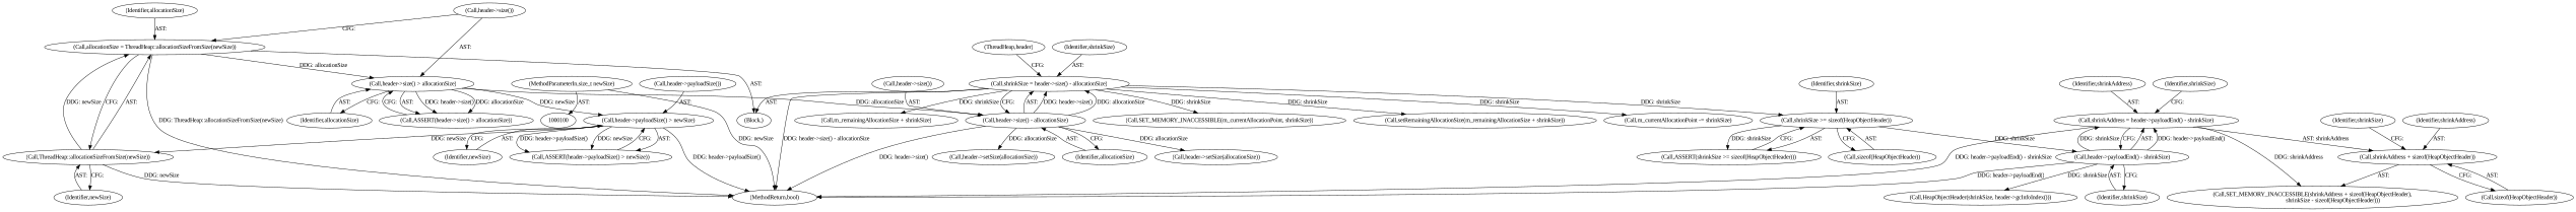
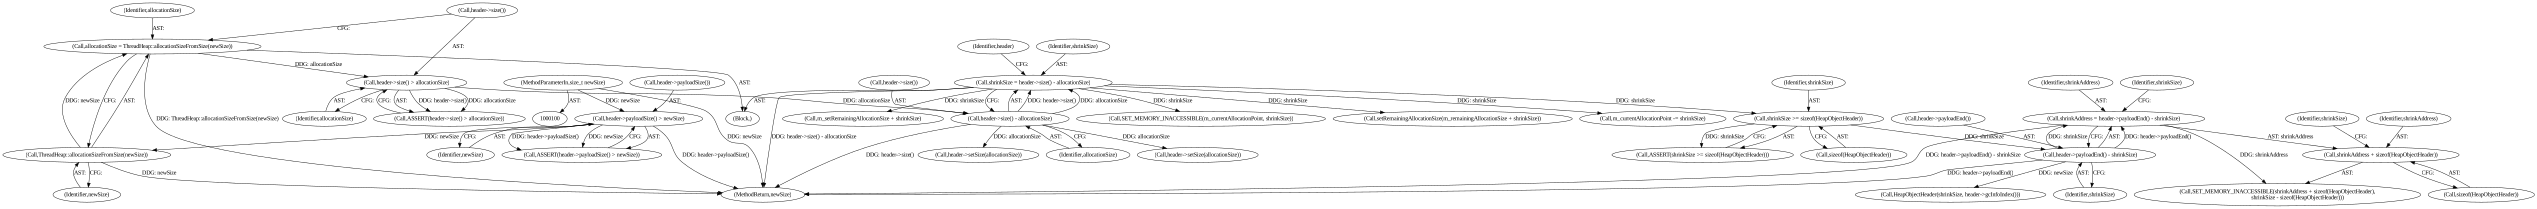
  digraph {
    fontname="Liberation Serif"
    node [fontname="Liberation Serif"]
    edge [fontname="Liberation Serif"]
    n1 [label="(Call,shrinkAddress + sizeof(HeapObjectHeader))"]
    n2 [label="(Call,SET_MEMORY_INACCESSIBLE(shrinkAddress + sizeof(HeapObjectHeader),\n                          shrinkSize - sizeof(HeapObjectHeader)))"]
    n3 [label="(Call,sizeof(HeapObjectHeader))"]
-   n4 [label="(MethodReturn,bool)"]
+   n4 [label="(MethodReturn,newSize)"]
    n5 [label="(Call,shrinkAddress = header->payloadEnd() - shrinkSize)"]
    n6 [label="(Call,header->payloadEnd() - shrinkSize)"]
    n7 [label="(Call,HeapObjectHeader(shrinkSize, header->gcInfoIndex()))"]
    n8 [label="(Identifier,shrinkSize)"]
    n9 [label="(Block,)"]
    n10 [label="(Call,shrinkSize >= sizeof(HeapObjectHeader))"]
    n11 [label="(Call,ASSERT(shrinkSize >= sizeof(HeapObjectHeader)))"]
    n12 [label="(Call,sizeof(HeapObjectHeader))"]
    n13 [label="(Call,shrinkSize = header->size() - allocationSize)"]
    n14 [label="(Call,header->size() - allocationSize)"]
    n15 [label="(Call,SET_MEMORY_INACCESSIBLE(m_currentAllocationPoint, shrinkSize))"]
    n16 [label="(Call,setRemainingAllocationSize(m_remainingAllocationSize + shrinkSize))"]
    n17 [label="(Call,m_currentAllocationPoint -= shrinkSize)"]
-   n18 [label="(Call,m_remainingAllocationSize + shrinkSize)"]
+   n18 [label="(Call,m_setRemainingAllocationSize + shrinkSize)"]
    n19 [label="(Call,header->setSize(allocationSize))"]
    n20 [label="(Identifier,allocationSize)"]
    n21 [label="(Call,header->setSize(allocationSize))"]
    n22 [label="(Call,header->size() > allocationSize)"]
    n23 [label="(Identifier,allocationSize)"]
    n24 [label="(Call,ASSERT(header->size() > allocationSize))"]
    n25 [label="(Call,allocationSize = ThreadHeap::allocationSizeFromSize(newSize))"]
    n26 [label="(Call,ThreadHeap::allocationSizeFromSize(newSize))"]
    n27 [label="(Identifier,newSize)"]
    n28 [label="(Call,header->payloadSize() > newSize)"]
    n29 [label="(Call,ASSERT(header->payloadSize() > newSize))"]
    n30 [label="(Identifier,newSize)"]
    n31 [label="(MethodParameterIn,size_t newSize)"]
    1000100
    n33 [label="(Identifier,shrinkAddress)"]
+   n34 [label="(Call,header->payloadEnd())"]
    n35 [label="(Identifier,allocationSize)"]
    n36 [label="(Call,header->payloadSize())"]
    n37 [label="(Call,header->size())"]
-   n38 [label="(ThreadHeap,header)"]
+   n38 [label="(Identifier,header)"]
    n39 [label="(Identifier,shrinkAddress)"]
    n40 [label="(Identifier,shrinkSize)"]
    n41 [label="(Call,header->size())"]
    n42 [label="(Identifier,shrinkSize)"]
    n43 [label="(Identifier,shrinkSize)"]
    n44 [label="(Identifier,shrinkSize)"]
    n1 -> n2 [label="AST: "]
    n1 -> n3 [label="CFG: "]
    n3 -> n1 [label="AST: "]
    n5 -> n1 [label="AST: shrinkAddress"]
    n5 -> n2 [label="DDG: shrinkAddress"]
    n5 -> n4 [label="DDG: header->payloadEnd() - shrinkSize"]
    n5 -> n6 [label="CFG: "]
    n6 -> n4 [label="DDG: header->payloadEnd()"]
    n6 -> n5 [label="AST: "]
    n6 -> n5 [label="DDG: header->payloadEnd()"]
    n6 -> n5 [label="DDG: shrinkSize"]
-   n6 -> n7 [label="DDG: shrinkSize"]
+   n6 -> n7 [label="DDG: newSize"]
    n6 -> n8 [label="CFG: "]
    n8 -> n6 [label="AST: "]
    n10 -> n6 [label="DDG: shrinkSize"]
    n10 -> n11 [label="AST: "]
    n10 -> n11 [label="DDG: shrinkSize"]
    n10 -> n12 [label="CFG: "]
    n11 -> n10 [label="CFG: "]
    n12 -> n10 [label="AST: "]
    n13 -> n4 [label="DDG: header->size() - allocationSize"]
    n13 -> n9 [label="AST: "]
    n13 -> n10 [label="DDG: shrinkSize"]
    n13 -> n14 [label="CFG: "]
    n13 -> n15 [label="DDG: shrinkSize"]
    n13 -> n16 [label="DDG: shrinkSize"]
    n13 -> n17 [label="DDG: shrinkSize"]
    n13 -> n18 [label="DDG: shrinkSize"]
    n14 -> n4 [label="DDG: header->size()"]
    n14 -> n13 [label="AST: "]
    n14 -> n13 [label="DDG: header->size()"]
    n14 -> n13 [label="DDG: allocationSize"]
    n14 -> n19 [label="DDG: allocationSize"]
    n14 -> n20 [label="CFG: "]
    n14 -> n21 [label="DDG: allocationSize"]
    n20 -> n14 [label="AST: "]
    n22 -> n14 [label="DDG: allocationSize"]
    n22 -> n23 [label="CFG: "]
    n22 -> n24 [label="AST: "]
    n22 -> n24 [label="DDG: header->size()"]
    n22 -> n24 [label="DDG: allocationSize"]
    n23 -> n22 [label="AST: "]
    n24 -> n22 [label="CFG: "]
    n25 -> n4 [label="DDG: ThreadHeap::allocationSizeFromSize(newSize)"]
    n25 -> n9 [label="AST: "]
    n25 -> n22 [label="DDG: allocationSize"]
    n25 -> n26 [label="CFG: "]
    n26 -> n4 [label="DDG: newSize"]
    n26 -> n25 [label="AST: "]
    n26 -> n25 [label="DDG: newSize"]
    n26 -> n27 [label="CFG: "]
    n27 -> n26 [label="AST: "]
    n28 -> n4 [label="DDG: header->payloadSize()"]
    n28 -> n26 [label="DDG: newSize"]
    n28 -> n29 [label="AST: "]
    n28 -> n29 [label="DDG: header->payloadSize()"]
    n28 -> n29 [label="DDG: newSize"]
    n28 -> n30 [label="CFG: "]
    n29 -> n28 [label="CFG: "]
    n30 -> n28 [label="AST: "]
    n31 -> n4 [label="DDG: newSize"]
-   n22 -> n28 [label="DDG: newSize"]
+   n31 -> n28 [label="DDG: newSize"]
    n31 -> 1000100 [label="AST: "]
    n33 -> n5 [label="AST: "]
+   n34 -> n6 [label="AST: "]
    n35 -> n25 [label="AST: "]
    n36 -> n28 [label="AST: "]
    n37 -> n14 [label="AST: "]
    n38 -> n13 [label="CFG: "]
    n39 -> n1 [label="AST: "]
    n40 -> n5 [label="CFG: "]
    n41 -> n22 [label="AST: "]
    n41 -> n25 [label="CFG: "]
    n42 -> n13 [label="AST: "]
    n43 -> n1 [label="CFG: "]
    n44 -> n10 [label="AST: "]
  }
